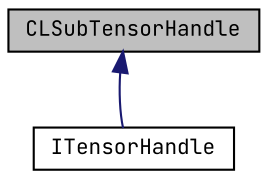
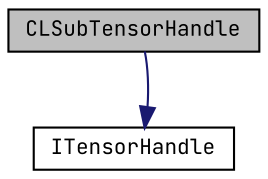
  digraph {
    fontname="JetBrains Mono"
    node [color=black fontname="JetBrains Mono" fontsize=10 shape=record style=filled]
    n1 [fillcolor=grey75 fontcolor=black height=0.2 label=CLSubTensorHandle width=0.4]
    n2 [fillcolor=white height=0.2 label=ITensorHandle width=0.4]
-   n1 -> n2 [color=midnightblue dir=back fontname="JetBrains Mono" fontsize=10 labelfontname=Helvetica labelfontsize=10 style=solid]
+   n2 -> n1 [color=midnightblue dir=back fontname="JetBrains Mono" fontsize=10 labelfontname=Helvetica labelfontsize=10 style=solid]
  }
